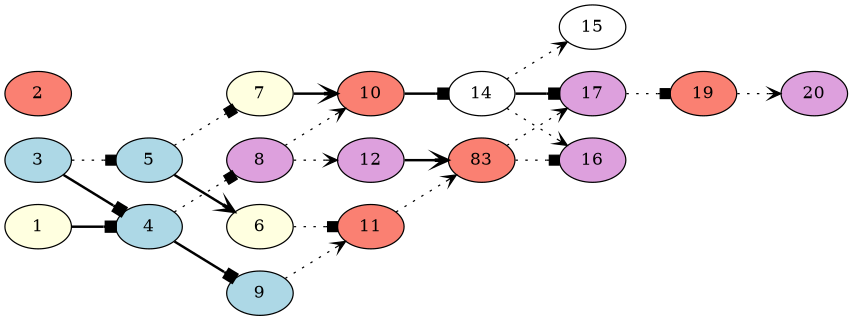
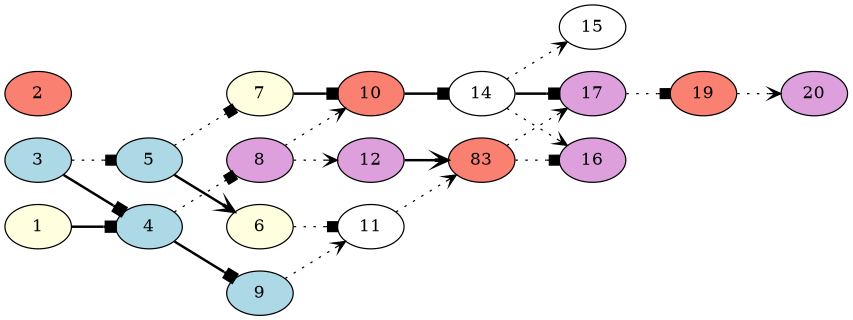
  digraph {
    rankdir=LR
    node [alpha=0.03 fillcolor=plum style=filled]
    edge [arrowhead=box style=dotted]
    1 [expect_size=35990528 fillcolor=lightyellow]
    4 [alpha=0.15 expect_size=24481792 fillcolor=lightblue]
    8 [alpha=0.14 expect_size=23993344]
    9 [alpha=0.09 expect_size=43891712 fillcolor=lightblue]
    10 [alpha=0.16 expect_size=5511168 fillcolor=salmon]
    12 [alpha=0.16 expect_size=52364288]
-   11 [alpha=0.20 expect_size=44656640 fillcolor=salmon]
+   11 [alpha=0.20 expect_size=44656640 fillcolor=white]
    2 [alpha=0.07 expect_size=20558848 fillcolor=salmon]
    3 [alpha=0.20 expect_size=9494528 fillcolor=lightblue]
    5 [alpha=0.19 expect_size=34398208 fillcolor=lightblue]
    6 [alpha=0.01 expect_size=25484288 fillcolor=lightyellow]
    7 [alpha=0.18 expect_size=19284992 fillcolor=lightyellow]
    14 [alpha=0.17 expect_size=21811200 fillcolor=white]
    n14 [expect_size=22525952 fillcolor=salmon label=83]
    16 [alpha=0.07 expect_size=7400448]
    17 [alpha=0.11 expect_size=10180608]
    15 [alpha=0.09 expect_size=10397696 fillcolor=white]
    19 [alpha=0.08 expect_size=37942272 fillcolor=salmon]
    20 [alpha=0.06 expect_size=11972608]
    1 -> 4 [style=bold]
    4 -> 8
    4 -> 9 [style=bold]
    8 -> 10 [arrowhead=vee]
    8 -> 12 [arrowhead=vee]
    9 -> 11 [arrowhead=vee]
    10 -> 14 [style=bold]
    12 -> n14 [arrowhead=vee style=bold]
    11 -> n14 [arrowhead=vee]
    3 -> 4 [style=bold]
    3 -> 5
    5 -> 6 [arrowhead=vee style=bold]
    5 -> 7
    6 -> 11
-   7 -> 10 [arrowhead=vee style=bold]
+   7 -> 10 [style=bold]
    14 -> 16 [arrowhead=vee]
    14 -> 17 [style=bold]
    14 -> 15 [arrowhead=vee]
    n14 -> 16
    n14 -> 17 [arrowhead=vee]
    17 -> 19
    19 -> 20 [arrowhead=vee]
  }
